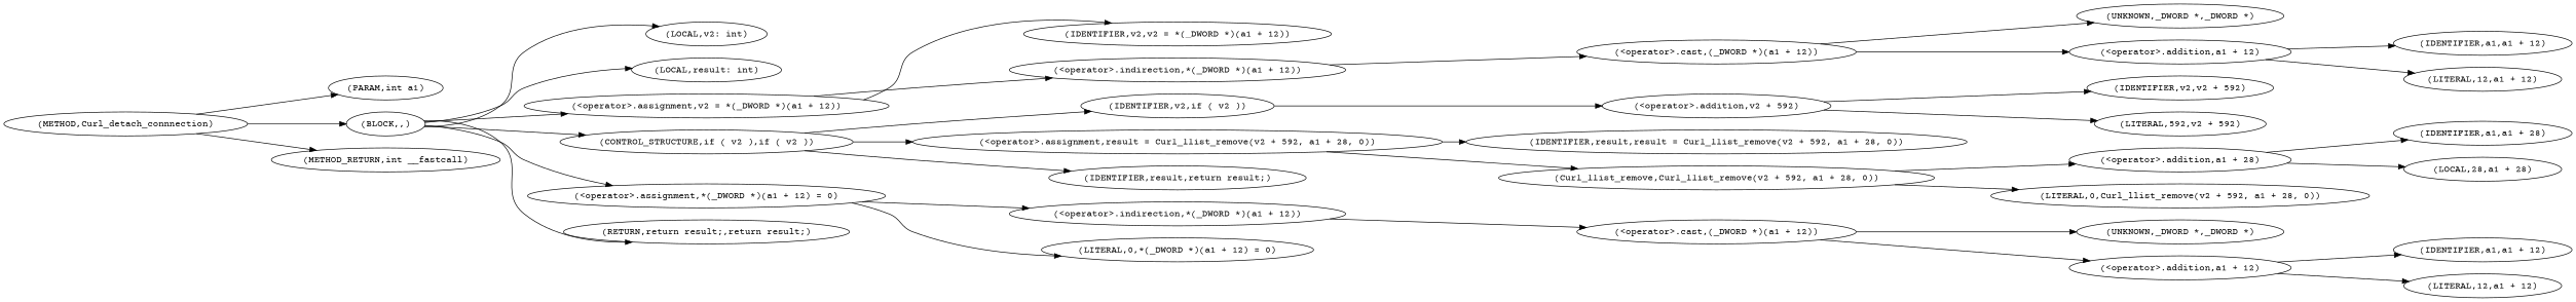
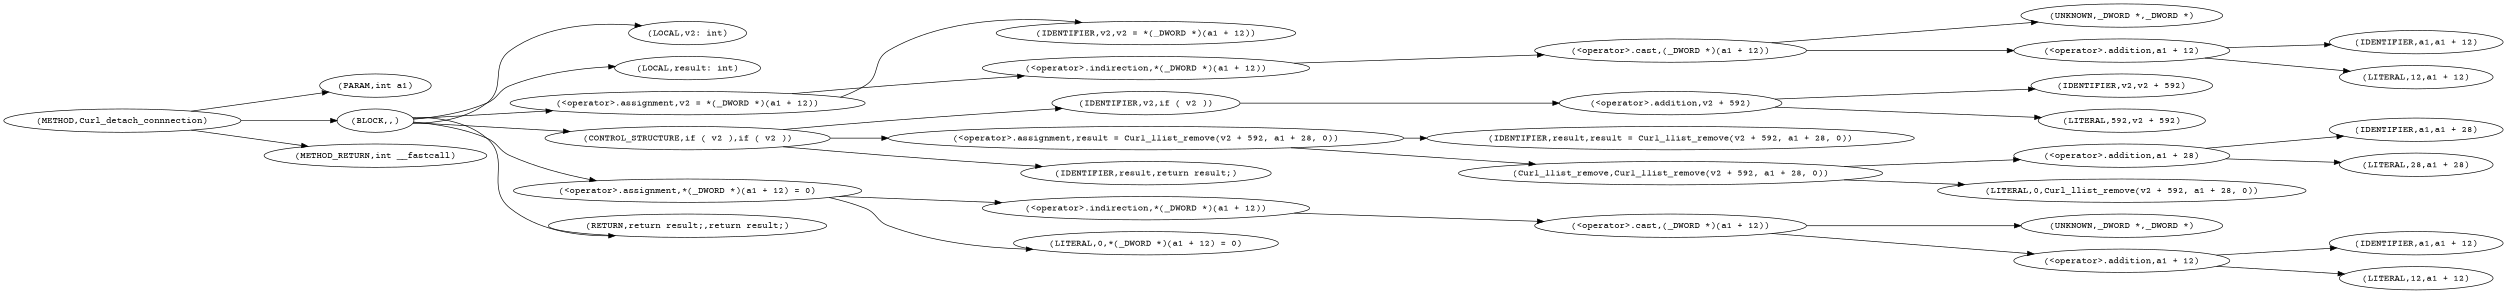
  digraph {
    fontname="Courier Prime"
    rankdir=LR
    node [fontname="Courier Prime"]
    edge [fontname="Courier Prime"]
    n1 [label="(METHOD,Curl_detach_connnection)"]
    n2 [label="(PARAM,int a1)"]
    n3 [label="(BLOCK,,)"]
    n4 [label="(METHOD_RETURN,int __fastcall)"]
    n5 [label="(LOCAL,v2: int)"]
    n6 [label="(LOCAL,result: int)"]
    n7 [label="(<operator>.assignment,v2 = *(_DWORD *)(a1 + 12))"]
    n8 [label="(CONTROL_STRUCTURE,if ( v2 ),if ( v2 ))"]
    n9 [label="(<operator>.assignment,*(_DWORD *)(a1 + 12) = 0)"]
    n10 [label="(RETURN,return result;,return result;)"]
    n11 [label="(IDENTIFIER,v2,v2 = *(_DWORD *)(a1 + 12))"]
    n12 [label="(<operator>.indirection,*(_DWORD *)(a1 + 12))"]
    n13 [label="(IDENTIFIER,v2,if ( v2 ))"]
    n14 [label="(<operator>.assignment,result = Curl_llist_remove(v2 + 592, a1 + 28, 0))"]
    n15 [label="(IDENTIFIER,result,return result;)"]
    n16 [label="(<operator>.indirection,*(_DWORD *)(a1 + 12))"]
    n17 [label="(LITERAL,0,*(_DWORD *)(a1 + 12) = 0)"]
    n18 [label="(<operator>.cast,(_DWORD *)(a1 + 12))"]
    n19 [label="(UNKNOWN,_DWORD *,_DWORD *)"]
    n20 [label="(<operator>.addition,a1 + 12)"]
    n21 [label="(IDENTIFIER,a1,a1 + 12)"]
    n22 [label="(LITERAL,12,a1 + 12)"]
    n23 [label="(<operator>.addition,v2 + 592)"]
    n24 [label="(IDENTIFIER,result,result = Curl_llist_remove(v2 + 592, a1 + 28, 0))"]
    n25 [label="(Curl_llist_remove,Curl_llist_remove(v2 + 592, a1 + 28, 0))"]
    n26 [label="(<operator>.addition,a1 + 28)"]
    n27 [label="(LITERAL,0,Curl_llist_remove(v2 + 592, a1 + 28, 0))"]
    n28 [label="(IDENTIFIER,v2,v2 + 592)"]
    n29 [label="(LITERAL,592,v2 + 592)"]
    n30 [label="(IDENTIFIER,a1,a1 + 28)"]
-   n31 [label="(LOCAL,28,a1 + 28)"]
+   n31 [label="(LITERAL,28,a1 + 28)"]
    n32 [label="(<operator>.cast,(_DWORD *)(a1 + 12))"]
    n33 [label="(UNKNOWN,_DWORD *,_DWORD *)"]
    n34 [label="(<operator>.addition,a1 + 12)"]
    n35 [label="(IDENTIFIER,a1,a1 + 12)"]
    n36 [label="(LITERAL,12,a1 + 12)"]
    n1 -> n2
    n1 -> n3
    n1 -> n4
    n3 -> n5
    n3 -> n6
    n3 -> n7
    n3 -> n8
    n3 -> n9
    n3 -> n10
    n7 -> n11
    n7 -> n12
    n8 -> n13
    n8 -> n14
    n8 -> n15
    n9 -> n16
    n9 -> n17
    n12 -> n18
    n13 -> n23
    n14 -> n24
    n14 -> n25
    n16 -> n32
    n18 -> n19
    n18 -> n20
    n20 -> n21
    n20 -> n22
    n23 -> n28
    n23 -> n29
    n25 -> n26
    n25 -> n27
    n26 -> n30
    n26 -> n31
    n32 -> n33
    n32 -> n34
    n34 -> n35
    n34 -> n36
  }
